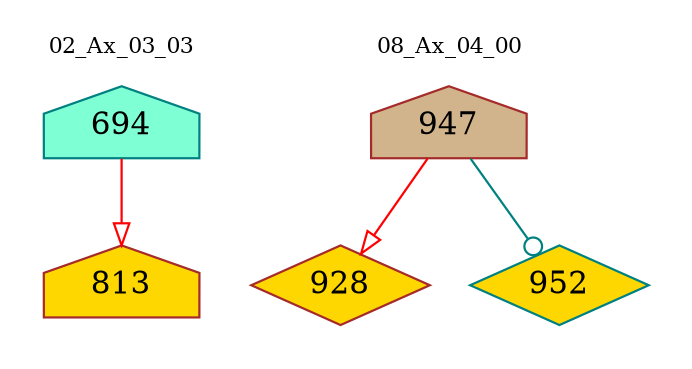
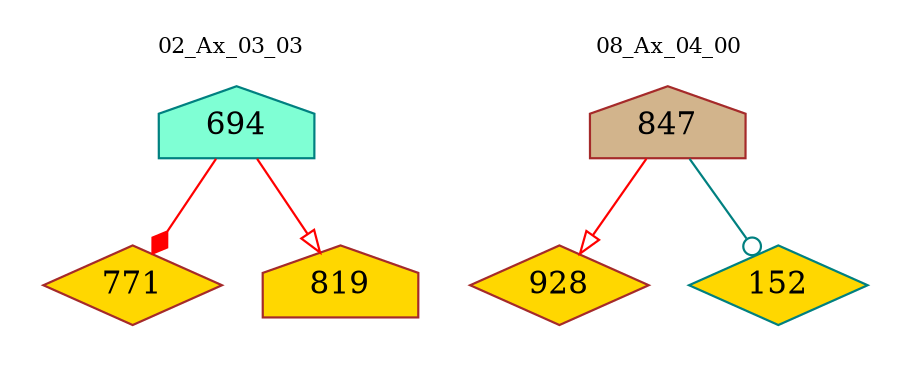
  digraph {
    node [color=brown fillcolor=gold shape=house style=filled]
    edge [arrowhead=onormal color=red]
    n1 [color=teal fillcolor=aquamarine label=694]
-   n3 [label=813]
-   n4 [fillcolor=tan label=947]
+   n2 [label=771 shape=diamond]
+   n3 [label=819]
+   n4 [fillcolor=tan label=847]
    n5 [label=928 shape=diamond]
-   n6 [color=teal label=952 shape=diamond]
+   n6 [color=teal label=152 shape=diamond]
    subgraph cluster_1 {
      color=white
      fontsize=10
      label="02_Ax_03_03"
      n1
+     n2
      n3
    }
    subgraph cluster_2 {
      color=white
      fontsize=10
      label="08_Ax_04_00"
      n4
      n5
      n6
    }
+   n1 -> n2 [arrowhead=diamond]
    n1 -> n3
    n4 -> n5
    n4 -> n6 [arrowhead=odot color=teal]
  }
